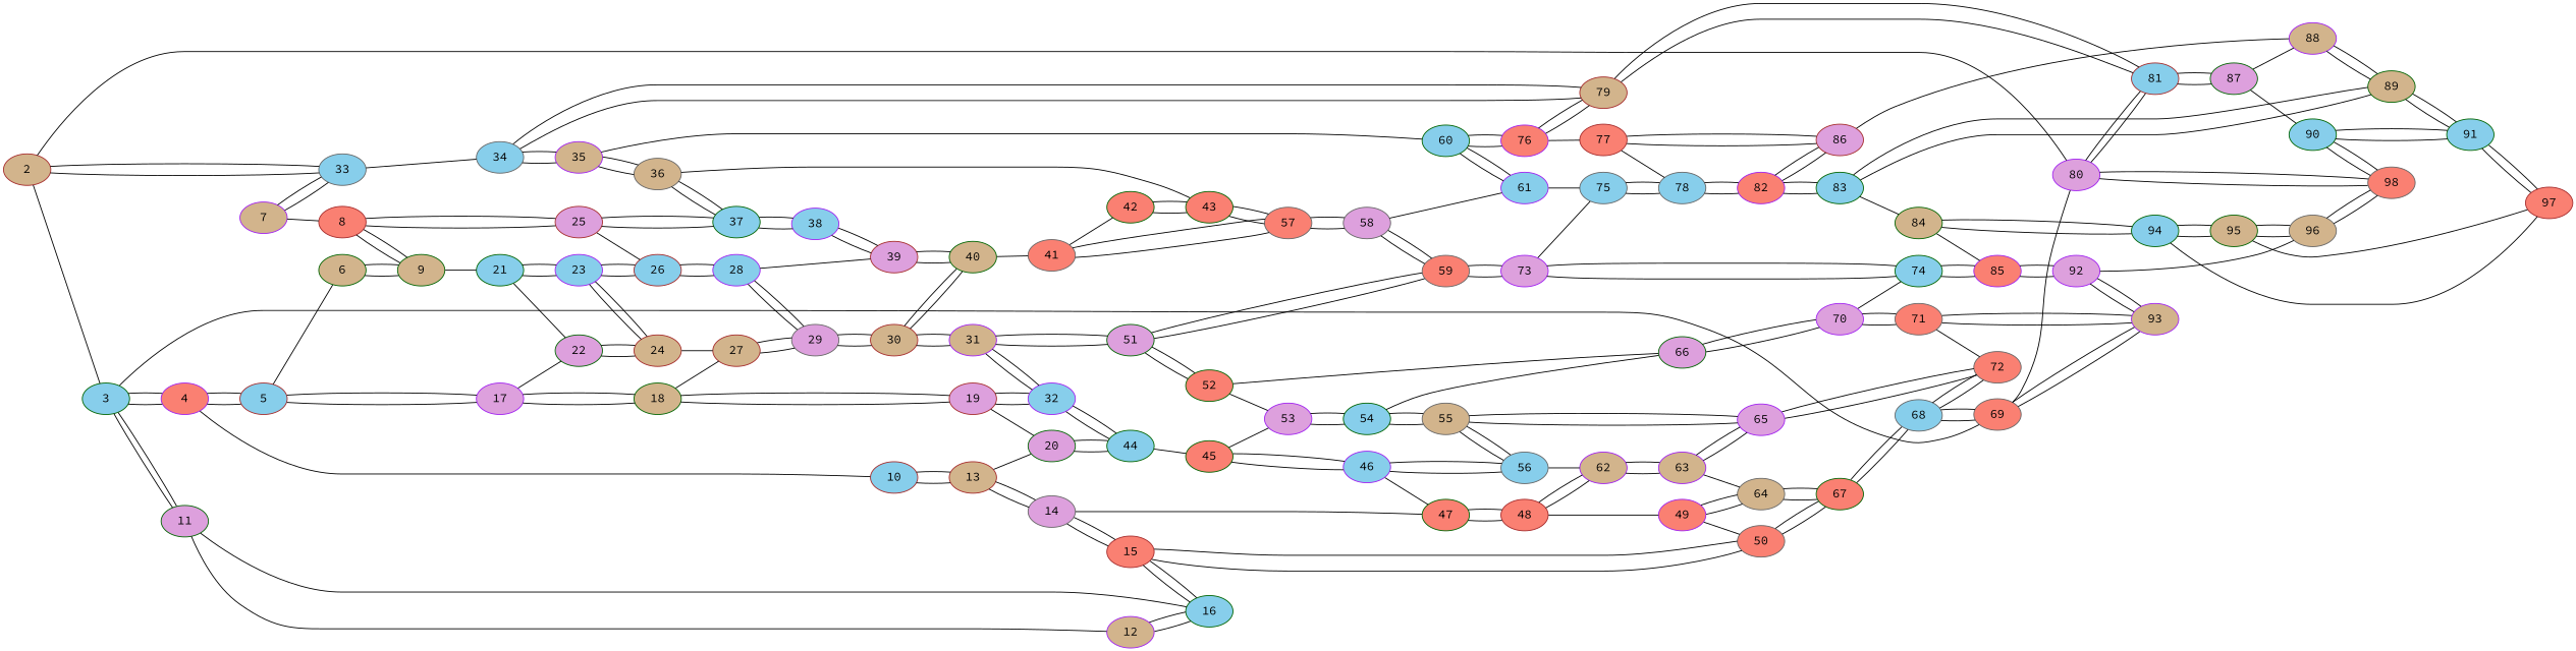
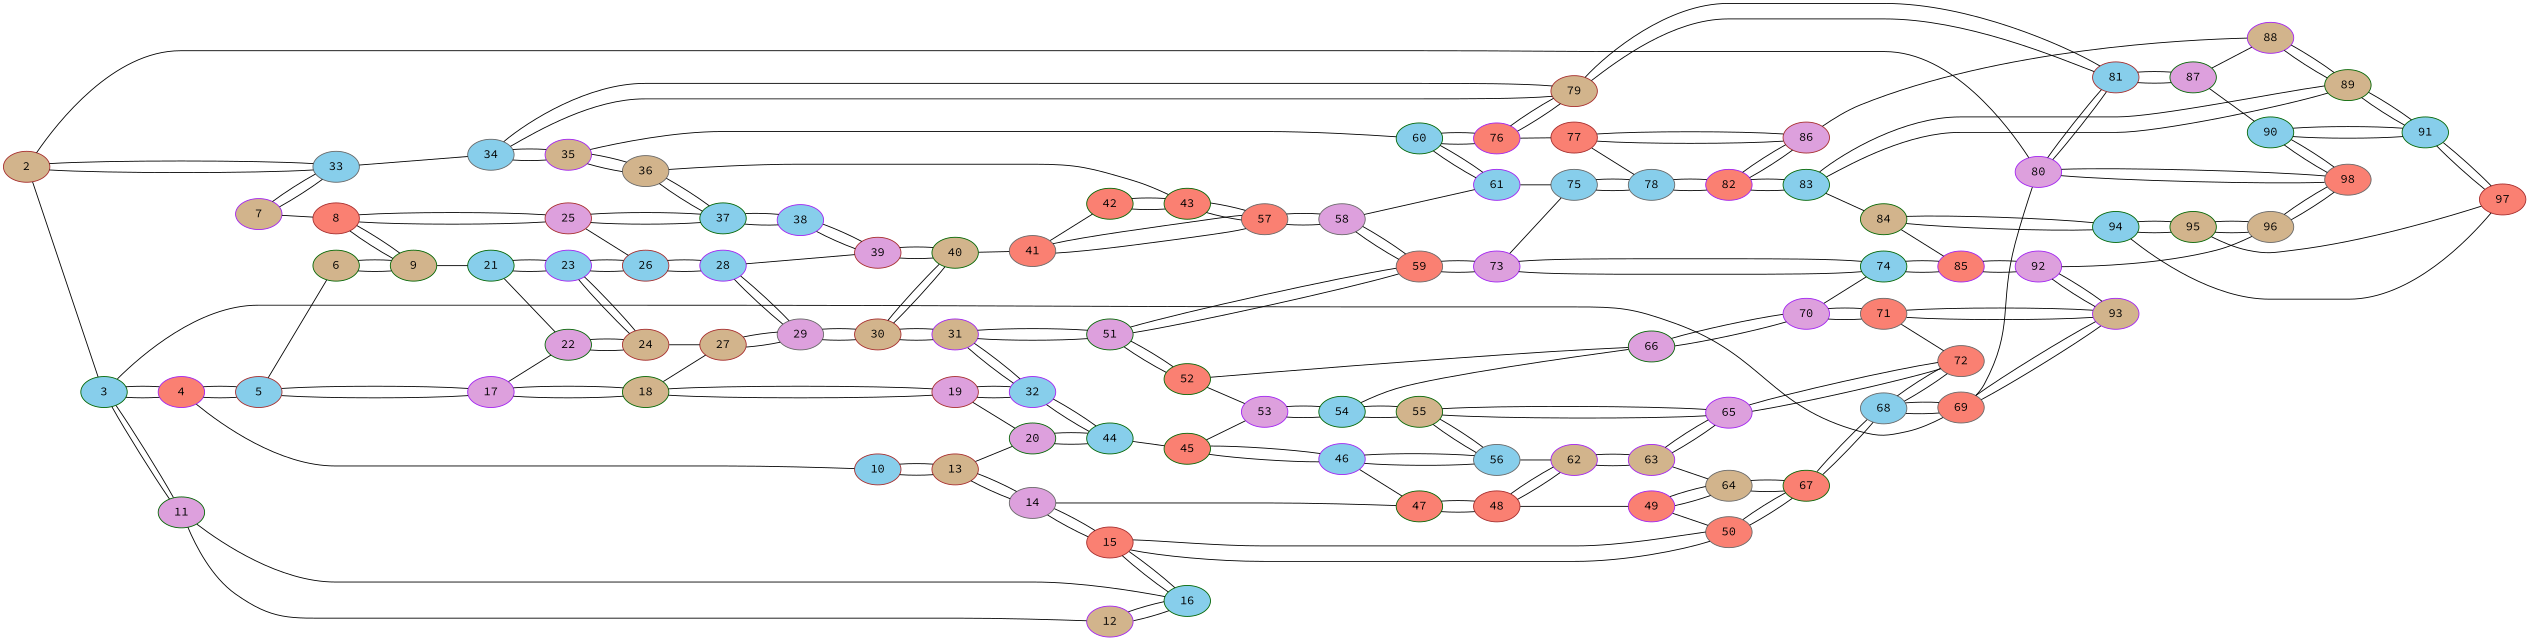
  graph {
    fontname="Source Code Pro"
    rankdir=LR
    node [color=darkgreen fillcolor=skyblue fontname="Source Code Pro" style=filled]
    edge [fontname="Source Code Pro"]
    2 [color=brown fillcolor=tan]
    3
    33 [color=gray40]
    80 [color=purple fillcolor=plum]
    7 [color=purple fillcolor=tan]
    8 [color=brown fillcolor=salmon]
    4 [color=purple fillcolor=salmon]
    11 [fillcolor=plum]
    69 [color=gray40 fillcolor=salmon]
    34 [color=gray40]
    81 [color=brown]
    98 [color=gray40 fillcolor=salmon]
    5 [color=brown]
    10 [color=brown]
    12 [color=purple fillcolor=tan]
    16
    93 [color=purple fillcolor=tan]
    6 [fillcolor=tan]
    17 [color=purple fillcolor=plum]
    13 [color=brown fillcolor=tan]
    9 [fillcolor=tan]
    18 [fillcolor=tan]
    22 [fillcolor=plum]
    21
    25 [color=brown fillcolor=plum]
    26 [color=brown]
    37
    23 [color=purple]
    14 [color=gray40 fillcolor=plum]
    20 [fillcolor=plum]
    15 [color=brown fillcolor=salmon]
    47 [fillcolor=salmon]
    44
    50 [color=gray40 fillcolor=salmon]
    48 [color=brown fillcolor=salmon]
    67 [fillcolor=salmon]
    19 [color=brown fillcolor=plum]
    27 [color=brown fillcolor=tan]
    24 [color=brown fillcolor=tan]
    32 [color=purple]
    29 [color=gray40 fillcolor=plum]
    45 [fillcolor=salmon]
    28 [color=purple]
    38 [color=purple]
    39 [color=brown fillcolor=plum]
    30 [color=brown fillcolor=tan]
    40 [fillcolor=tan]
    31 [color=purple fillcolor=tan]
    51 [fillcolor=plum]
    41 [color=gray40 fillcolor=salmon]
    52 [fillcolor=salmon]
    59 [color=gray40 fillcolor=salmon]
    35 [color=purple fillcolor=tan]
    79 [color=brown fillcolor=tan]
    36 [color=gray40 fillcolor=tan]
    60
    43 [fillcolor=salmon]
    61 [color=purple]
    76 [color=purple fillcolor=salmon]
    57 [color=gray40 fillcolor=salmon]
    42 [fillcolor=salmon]
    58 [color=gray40 fillcolor=plum]
    46 [color=purple]
    53 [color=purple fillcolor=plum]
    56 [color=gray40]
    54
    62 [color=purple fillcolor=tan]
    49 [color=purple fillcolor=salmon]
    64 [color=gray40 fillcolor=tan]
    63 [color=purple fillcolor=tan]
    68 [color=gray40]
    66 [fillcolor=plum]
    73 [color=purple fillcolor=plum]
    70 [color=purple fillcolor=plum]
-   55 [color=gray40 fillcolor=tan]
+   55 [fillcolor=tan]
    65 [color=purple fillcolor=plum]
    72 [color=gray40 fillcolor=salmon]
    75 [color=gray40]
    74
    77 [color=brown fillcolor=salmon]
    78 [color=gray40]
    71 [color=gray40 fillcolor=salmon]
    85 [color=purple fillcolor=salmon]
    92 [color=purple fillcolor=plum]
    82 [color=purple fillcolor=salmon]
    86 [color=brown fillcolor=plum]
    88 [color=purple fillcolor=tan]
    83
    87 [fillcolor=plum]
    90
    84 [fillcolor=tan]
    89 [fillcolor=tan]
    94
    91
    97 [color=brown fillcolor=salmon]
    95 [fillcolor=tan]
    96 [color=gray40 fillcolor=tan]
    2 -- 3
    2 -- 33
    2 -- 33
    2 -- 80
    3 -- 4
    3 -- 4
    3 -- 11
    3 -- 11
    3 -- 69
    33 -- 34
    80 -- 81
    80 -- 81
    80 -- 98
    80 -- 98
    7 -- 33
    7 -- 33
    7 -- 8
    8 -- 9
    8 -- 9
    8 -- 25
    8 -- 25
    4 -- 5
    4 -- 5
    4 -- 10
    11 -- 12
    11 -- 16
    69 -- 80
    69 -- 93
    69 -- 93
    34 -- 35
    34 -- 35
    34 -- 79
    34 -- 79
    81 -- 87
    81 -- 87
    5 -- 6
    5 -- 17
    5 -- 17
    10 -- 13
    10 -- 13
    12 -- 16
    12 -- 16
    6 -- 9
    6 -- 9
    17 -- 18
    17 -- 18
    17 -- 22
    13 -- 14
    13 -- 14
    13 -- 20
    9 -- 21
    18 -- 19
    18 -- 19
    18 -- 27
    22 -- 24
    22 -- 24
    21 -- 22
    21 -- 23
    21 -- 23
    25 -- 26
    25 -- 37
    25 -- 37
    26 -- 28
    26 -- 28
    37 -- 38
    37 -- 38
    23 -- 26
    23 -- 26
    23 -- 24
    23 -- 24
    14 -- 15
    14 -- 15
    14 -- 47
    20 -- 44
    20 -- 44
    15 -- 16
    15 -- 16
    15 -- 50
    15 -- 50
    47 -- 48
    47 -- 48
    44 -- 45
    50 -- 67
    50 -- 67
    48 -- 62
    48 -- 62
    48 -- 49
    67 -- 68
    67 -- 68
    19 -- 20
    19 -- 32
    19 -- 32
    27 -- 29
    27 -- 29
    24 -- 27
    32 -- 44
    32 -- 44
    29 -- 30
    29 -- 30
    45 -- 46
    45 -- 46
    45 -- 53
    28 -- 29
    28 -- 29
    28 -- 39
    38 -- 39
    38 -- 39
    39 -- 40
    39 -- 40
    30 -- 40
    30 -- 40
    30 -- 31
    30 -- 31
    40 -- 41
    31 -- 32
    31 -- 32
    31 -- 51
    31 -- 51
    51 -- 52
    51 -- 52
    51 -- 59
    51 -- 59
    41 -- 57
    41 -- 57
    41 -- 42
    52 -- 53
    52 -- 66
    59 -- 73
    59 -- 73
    35 -- 36
    35 -- 36
    35 -- 60
    79 -- 81
    79 -- 81
    36 -- 37
    36 -- 37
    36 -- 43
    60 -- 61
    60 -- 61
    60 -- 76
    60 -- 76
    43 -- 57
    43 -- 57
    61 -- 75
    76 -- 79
    76 -- 79
    76 -- 77
    57 -- 58
    57 -- 58
    42 -- 43
    42 -- 43
    58 -- 59
    58 -- 59
    58 -- 61
    46 -- 47
    46 -- 56
    46 -- 56
    53 -- 54
    53 -- 54
    56 -- 62
    54 -- 66
    54 -- 55
    54 -- 55
    62 -- 63
    62 -- 63
    49 -- 50
    49 -- 64
    49 -- 64
    64 -- 67
    64 -- 67
    63 -- 64
    63 -- 65
    63 -- 65
    68 -- 69
    68 -- 69
    68 -- 72
    68 -- 72
    66 -- 70
    66 -- 70
    73 -- 75
    73 -- 74
    73 -- 74
    70 -- 74
    70 -- 71
    70 -- 71
    55 -- 56
    55 -- 56
    55 -- 65
    55 -- 65
    65 -- 72
    65 -- 72
    75 -- 78
    75 -- 78
    74 -- 85
    74 -- 85
    77 -- 78
    77 -- 86
    77 -- 86
    78 -- 82
    78 -- 82
    71 -- 93
    71 -- 93
    71 -- 72
    85 -- 92
    85 -- 92
    92 -- 93
    92 -- 93
    92 -- 96
    82 -- 86
    82 -- 86
    82 -- 83
    82 -- 83
    86 -- 88
    88 -- 89
    88 -- 89
    83 -- 84
    83 -- 89
    83 -- 89
    87 -- 88
    87 -- 90
    90 -- 98
    90 -- 98
    90 -- 91
    90 -- 91
    84 -- 85
    84 -- 94
    84 -- 94
    89 -- 91
    89 -- 91
    94 -- 97
    94 -- 95
    94 -- 95
    91 -- 97
    91 -- 97
    95 -- 97
    95 -- 96
    95 -- 96
    96 -- 98
    96 -- 98
  }
